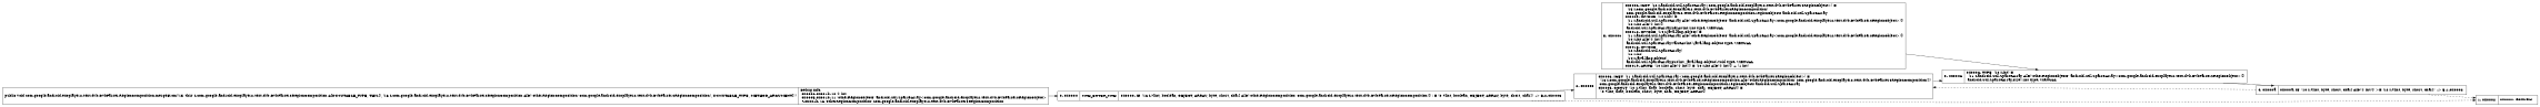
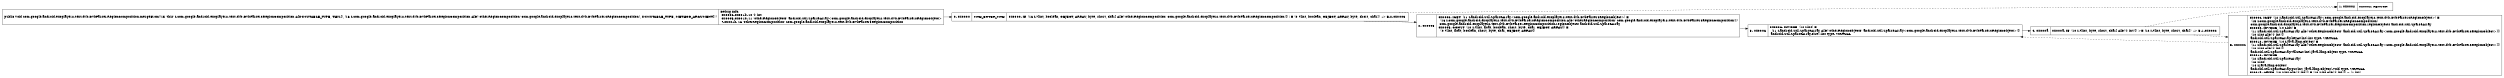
  digraph {
    rankdir=LR
    node [shape=record]
    n1 [label="{0\:\ 0x0000|MTH_ENTER_MTH\l|0x0000: IF  (r6 I:?[int, boolean, OBJECT, ARRAY, byte, short, char] A[D('otherRegionComposition' com.google.android.exoplayer2.text.dvb.DvbParser$RegionComposition)]) != (0 ?[int, boolean, OBJECT, ARRAY, byte, short, char])  \-\> B:2:0x0003 \l}"]
    n2 [label="{1\:\ 0x0002|0x0002: RETURN   \l}"]
    n3 [label="{2\:\ 0x0003|0x0003: IGET  (r1 I:android.util.SparseArray\<com.google.android.exoplayer2.text.dvb.DvbParser$RegionObject\>) = \l  (r6 I:com.google.android.exoplayer2.text.dvb.DvbParser$RegionComposition A[D('otherRegionComposition' com.google.android.exoplayer2.text.dvb.DvbParser$RegionComposition)])\l com.google.android.exoplayer2.text.dvb.DvbParser.RegionComposition.regionObjects android.util.SparseArray \l0x0005: CONST  (r0 I:?[int, float, boolean, short, byte, char, OBJECT, ARRAY]) = \l  (0 ?[int, float, boolean, short, byte, char, OBJECT, ARRAY])\l \l}"]
-   n4 [label="{3\:\ 0x0006|0x0006: TYPE  (r2 I:int) = \l  (r1 I:android.util.SparseArray A[D('otherRegionObjects' android.util.SparseArray\<com.google.android.exoplayer2.text.dvb.DvbParser$RegionObject\>)])\l android.util.SparseArray.size():int type: VIRTUAL \l}"]
+   n4 [label="{3\:\ 0x0006|0x0006: INVOKE  (r2 I:int) = \l  (r1 I:android.util.SparseArray A[D('otherRegionObjects' android.util.SparseArray\<com.google.android.exoplayer2.text.dvb.DvbParser$RegionObject\>)])\l android.util.SparseArray.size():int type: VIRTUAL \l}"]
    n5 [label="{4\:\ 0x000a|0x000a: IF  (r0 I:?[int, byte, short, char] A[D('i' int)]) \>= (r2 I:?[int, byte, short, char])  \-\> B:1:0x0002 \l}"]
    n6 [label="{5\:\ 0x000c|0x000c: IGET  (r2 I:android.util.SparseArray\<com.google.android.exoplayer2.text.dvb.DvbParser$RegionObject\>) = \l  (r5 I:com.google.android.exoplayer2.text.dvb.DvbParser$RegionComposition)\l com.google.android.exoplayer2.text.dvb.DvbParser.RegionComposition.regionObjects android.util.SparseArray \l0x000e: INVOKE  (r4 I:int) = \l  (r1 I:android.util.SparseArray A[D('otherRegionObjects' android.util.SparseArray\<com.google.android.exoplayer2.text.dvb.DvbParser$RegionObject\>)])\l  (r0 I:int A[D('i' int)])\l android.util.SparseArray.keyAt(int):int type: VIRTUAL \l0x0012: INVOKE  (r4 I:java.lang.Object) = \l  (r1 I:android.util.SparseArray A[D('otherRegionObjects' android.util.SparseArray\<com.google.android.exoplayer2.text.dvb.DvbParser$RegionObject\>)])\l  (r0 I:int A[D('i' int)])\l android.util.SparseArray.valueAt(int):java.lang.Object type: VIRTUAL \l0x0016: INVOKE  \l  (r2 I:android.util.SparseArray)\l  (r3 I:int)\l  (r4 I:java.lang.Object)\l android.util.SparseArray.put(int, java.lang.Object):void type: VIRTUAL \l0x0019: ARITH  (r0 I:int A[D('i' int)]) = (r0 I:int A[D('i' int)]) + (1 int) \l}"]
    n7 [label="{public void com.google.android.exoplayer2.text.dvb.DvbParser.RegionComposition.mergeFrom((r5 'this' I:com.google.android.exoplayer2.text.dvb.DvbParser$RegionComposition A[IMMUTABLE_TYPE, THIS]), (r6 I:com.google.android.exoplayer2.text.dvb.DvbParser$RegionComposition A[D('otherRegionComposition' com.google.android.exoplayer2.text.dvb.DvbParser$RegionComposition), IMMUTABLE_TYPE, METHOD_ARGUMENT]))  | Debug Info:\l  0x0006\-0x001b: r0 'i' int\l  0x0005\-0x001b: r1 'otherRegionObjects' android.util.SparseArray\<com.google.android.exoplayer2.text.dvb.DvbParser$RegionObject\>\l  ?\-0x001b: r6 'otherRegionComposition' com.google.android.exoplayer2.text.dvb.DvbParser$RegionComposition\l}"]
    n1 -> n2 [style=dashed]
    n1 -> n3
    n3 -> n4
    n4 -> n5
    n5 -> n2 [style=dashed]
-   n5 -> n3 [style=dashed]
-   n6 -> n4
+   n5 -> n6 [style=dashed]
+   n6 -> n4 [style=dashed]
    n7 -> n1
  }
